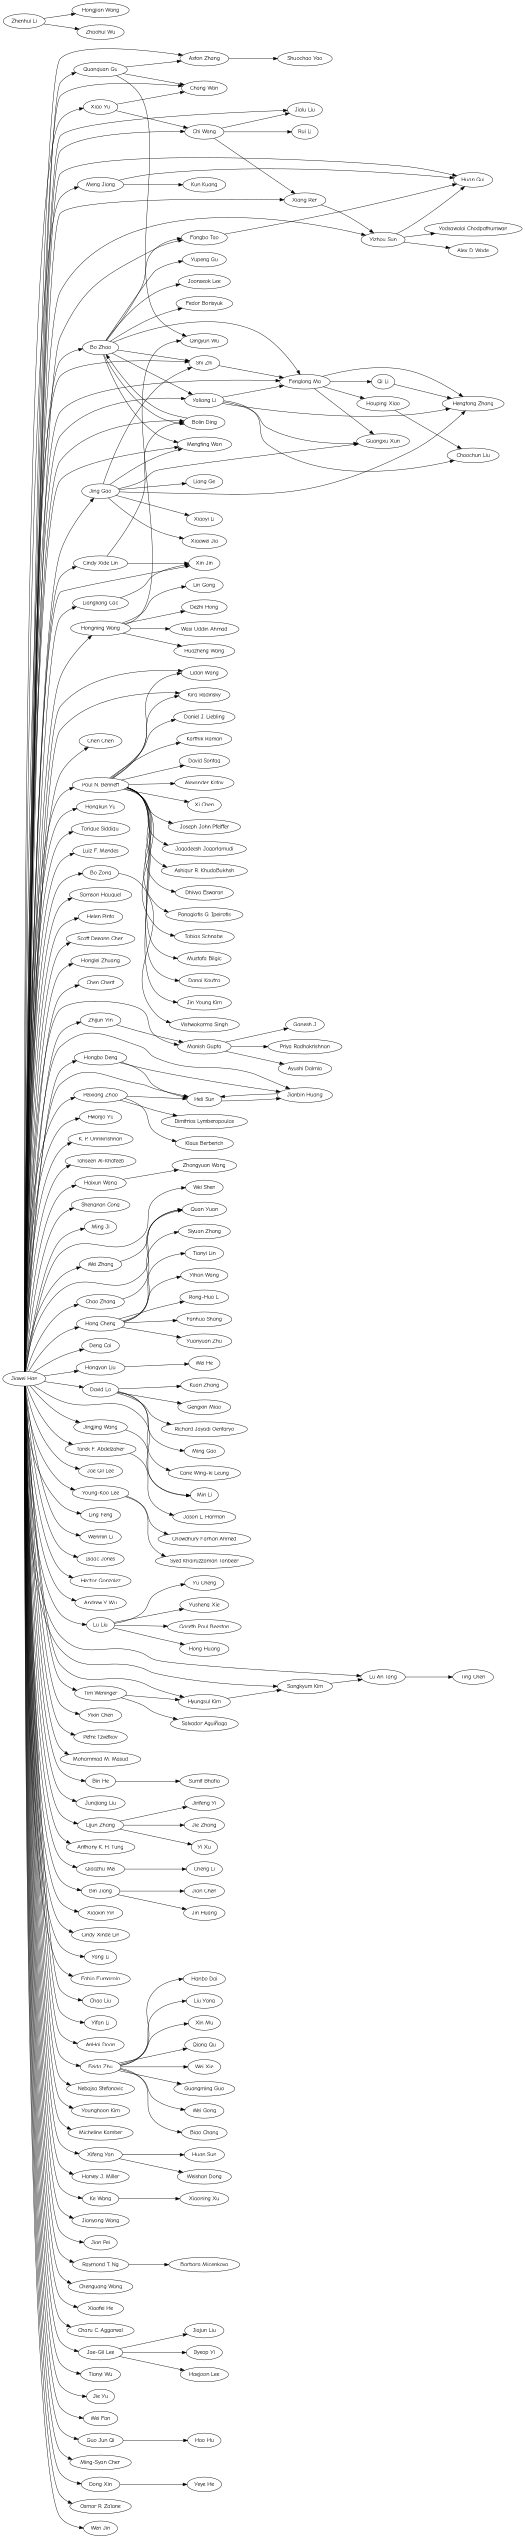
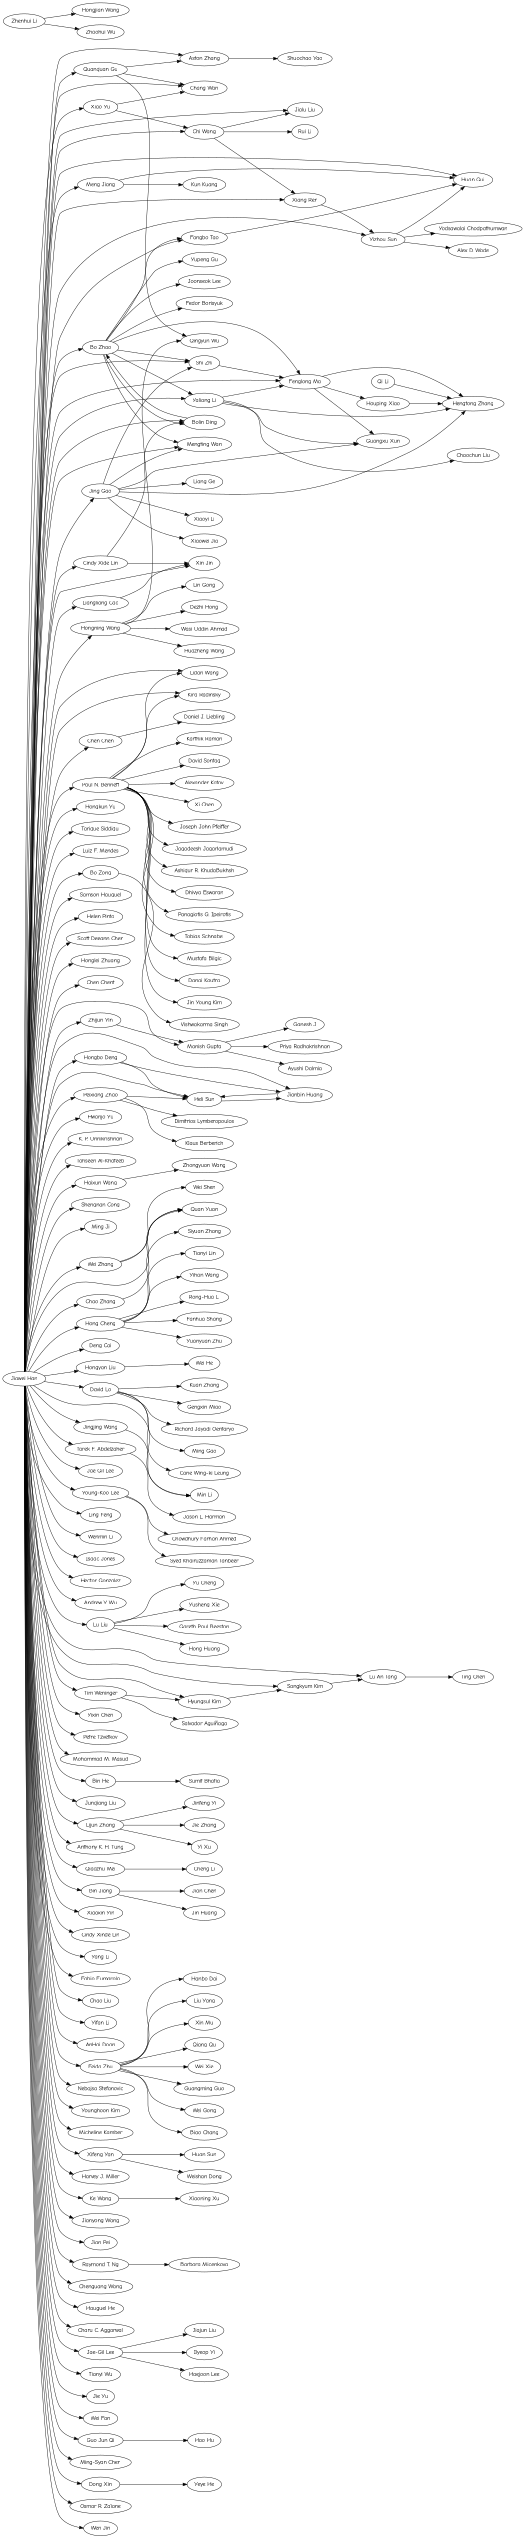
  strict digraph {
    fontname="Comic Neue"
    rankdir=LR
    node [fontname="Comic Neue"]
    edge [fontname="Comic Neue"]
    "Jiawei Han"
    "Quanquan Gu"
    "Bo Zhao"
    "Lidan Wang"
    "Hongkun Yu"
    "Tarique Siddiqui"
    "Chen Chen"
    "Luiz F. Mendes"
    "Shi Zhi"
    "Bo Zong"
    "Samson Hauguel"
    "Mengting Wan"
    "Helen Pinto"
    "Scott Deeann Chen"
    "Honglei Zhuang"
    "Chen Chent"
    "Manish Gupta"
    "Heli Sun"
    "Meng Jiang"
    "Hwanjo Yu"
    "Fenglong Ma"
    "K. P. Unnikrishnan"
    "Tahseen Al-Khateeb"
    "Yaliang Li"
    "Haixun Wang"
    "Shengnan Cong"
    "Ming Ji"
    "Wei Shen"
    "Hong Cheng"
    "Deng Cai"
    "Hongyan Liu"
    "David Lo"
    "Quan Yuan"
    "Aston Zhang"
    "Jingjing Wang"
    "Tarek F. Abdelzaher"
    "Huan Gui"
    "Jing Gao"
    "Jae Gil Lee"
    "Young-Koo Lee"
    "Chang Wan"
    "Ling Feng"
    "Min Li"
    "Wenmin Li"
    "Isaac Jones"
    "Peixiang Zhao"
    "Chao Zhang"
    "Hector Gonzalez"
    "Andrew Y. Wu"
    "Lu Liu"
    "Bolin Ding"
    "Tim Weninger"
    "Hongbo Deng"
    "Hyungsul Kim"
    "Yixin Chen"
    "Chi Wang"
    "Jialu Liu"
    "Cindy Xide Lin"
    "Wei Zhang"
    "Petre Tzvetkov"
    "Mohammad M. Masud"
    "Zhijun Yin"
    "Paul N. Bennett"
    "Bin He"
    "Junqiang Liu"
    "Lu An Tang"
    "Lijun Zhang"
    "Anthony K. H. Tung"
    "Qiaozhu Mei"
    "Bin Jiang"
    "Xiaoxin Yin"
    "Fangbo Tao"
    "Xin Jin"
    "Cindy Xinde Lin"
    "Jianbin Huang"
    "Yang Li"
    "Fabio Fumarola"
    "Chao Liu"
    "Yifan Li"
    "AnHai Doan"
    "Feida Zhu"
    "Yizhou Sun"
    "Nebojsa Stefanovic"
    "Younghoon Kim"
    "Xiao Yu"
    "Micheline Kamber"
    "Xifeng Yan"
    "Harvey J. Miller"
    "Ke Wang"
    "Jianyong Wang"
    "Jian Pei"
    "Raymond T. Ng"
    "Chenguang Wang"
    "Xiang Ren"
-   "Xiaofei He"
+   "Xiaofei He" [label="Hauguel He"]
    "Charu C. Aggarwal"
    "Hongning Wang"
    "Jae-Gil Lee"
    "Tianyi Wu"
    "Jie Yu"
    "Sangkyum Kim"
    "Wei Fan"
    "Guo Jun Qi"
    "Ming-Syan Chen"
    "Liangliang Cao"
    "Dong Xin"
    "Osmar R. Zaïane"
    "Wen Jin"
    "Kira Radinsky"
    "Qingyun Wu"
    "Fedor Borisyuk"
    "Yupeng Gu"
    "Joonseok Lee"
    "Vishwakarma Singh"
    "Zhenhui Li"
    "Hongjian Wang"
    "Zhaohui Wu"
    "Ganesh J"
    "Priya Radhakrishnan"
    "Ayushi Dalmia"
    "Kun Kuang"
    "Guangxu Xun"
    "Hengtong Zhang"
    "Qi Li"
    "Houping Xiao"
    "Chaochun Liu"
    "Zhongyuan Wang"
    "Siyuan Zhang"
    "Tianyi Lin"
    "Yihan Wang"
    "Rong-Hua Li"
    "Fanhua Shang"
    "Yuanyuan Zhu"
    "Wei He"
    "Cane Wing-ki Leung"
    "Kuan Zhang"
    "Gengxin Miao"
    "Richard Jayadi Oentaryo"
    "Ming Gao"
    "Shuochao Yao"
    "Jason L. Harman"
    "Xiaoyi Li"
    "Xiaowei Jia"
    "Liang Ge"
    "Chowdhury Farhan Ahmed"
    "Syed Khairuzzaman Tanbeer"
    "Dimitrios Lymberopoulos"
    "Klaus Berberich"
    "Yu Cheng"
    "Yusheng Xie"
    "Gareth Paul Beeston"
    "Hong Huang"
    "Salvador Aguiñaga"
    "Rui Li"
    "Karthik Raman"
    "David Sontag"
    "Alexander Kotov"
    "Xi Chen"
    "Daniel J. Liebling"
    "Joseph John Pfeiffer"
    "Jagadeesh Jagarlamudi"
    "Ashiqur R. KhudaBukhsh"
    "Dhivya Eswaran"
    "Panagiotis G. Ipeirotis"
    "Tobias Schnabel"
    "Mustafa Bilgic"
    "Danai Koutra"
    "Jin Young Kim"
    "Sumit Bhatia"
    "Ting Chen"
    "Jinfeng Yi"
    "Jie Zhang"
    "Yi Xu"
    "Cheng Li"
    "Jian Chen"
    "Jin Huang"
    "Hanbo Dai"
    "Liu Yang"
    "Xin Mu"
    "Qiang Qu"
    "Wei Xie"
    "Guangming Guo"
    "Wei Gong"
    "Biao Chang"
    "Yodsawalai Chodpathumwan"
    "Alex D. Wade"
    "Huan Sun"
    "Weishan Dong"
    "Xiaoning Xu"
    "Barbora Micenkova"
    "Lin Gong"
    "Dezhi Hong"
    "Wasi Uddin Ahmad"
    "Huazheng Wang"
    "Jiajun Liu"
    "Ilyeop Yi"
    "Haejoon Lee"
    "Hao Hu"
    "Yeye He"
    "Jiawei Han" -> "Quanquan Gu"
    "Jiawei Han" -> "Bo Zhao"
    "Jiawei Han" -> "Lidan Wang"
    "Jiawei Han" -> "Hongkun Yu"
    "Jiawei Han" -> "Tarique Siddiqui"
    "Jiawei Han" -> "Chen Chen"
    "Jiawei Han" -> "Luiz F. Mendes"
    "Jiawei Han" -> "Shi Zhi"
    "Jiawei Han" -> "Bo Zong"
    "Jiawei Han" -> "Samson Hauguel"
    "Jiawei Han" -> "Mengting Wan"
    "Jiawei Han" -> "Helen Pinto"
    "Jiawei Han" -> "Scott Deeann Chen"
    "Jiawei Han" -> "Honglei Zhuang"
    "Jiawei Han" -> "Chen Chent"
    "Jiawei Han" -> "Manish Gupta"
    "Jiawei Han" -> "Heli Sun"
    "Jiawei Han" -> "Meng Jiang"
    "Jiawei Han" -> "Hwanjo Yu"
    "Jiawei Han" -> "Fenglong Ma"
    "Jiawei Han" -> "K. P. Unnikrishnan"
    "Jiawei Han" -> "Tahseen Al-Khateeb"
    "Jiawei Han" -> "Yaliang Li"
    "Jiawei Han" -> "Haixun Wang"
    "Jiawei Han" -> "Shengnan Cong"
    "Jiawei Han" -> "Ming Ji"
-   "Jiawei Han" -> "Wei Shen"
+   "Wei Zhang" -> "Wei Shen"
    "Jiawei Han" -> "Hong Cheng"
    "Jiawei Han" -> "Deng Cai"
    "Jiawei Han" -> "Hongyan Liu"
    "Jiawei Han" -> "David Lo"
    "Jiawei Han" -> "Quan Yuan"
    "Jiawei Han" -> "Aston Zhang"
    "Jiawei Han" -> "Jingjing Wang"
    "Jiawei Han" -> "Tarek F. Abdelzaher"
    "Jiawei Han" -> "Huan Gui"
    "Jiawei Han" -> "Jing Gao"
    "Jiawei Han" -> "Jae Gil Lee"
    "Jiawei Han" -> "Young-Koo Lee"
    "Jiawei Han" -> "Chang Wan"
    "Jiawei Han" -> "Ling Feng"
    "Jiawei Han" -> "Min Li"
    "Jiawei Han" -> "Wenmin Li"
    "Jiawei Han" -> "Isaac Jones"
    "Jiawei Han" -> "Peixiang Zhao"
    "Jiawei Han" -> "Chao Zhang"
    "Jiawei Han" -> "Hector Gonzalez"
    "Jiawei Han" -> "Andrew Y. Wu"
    "Jiawei Han" -> "Lu Liu"
    "Jiawei Han" -> "Bolin Ding"
    "Jiawei Han" -> "Tim Weninger"
    "Jiawei Han" -> "Hongbo Deng"
    "Jiawei Han" -> "Hyungsul Kim"
    "Jiawei Han" -> "Yixin Chen"
    "Jiawei Han" -> "Chi Wang"
    "Jiawei Han" -> "Jialu Liu"
    "Jiawei Han" -> "Cindy Xide Lin"
    "Jiawei Han" -> "Wei Zhang"
    "Jiawei Han" -> "Petre Tzvetkov"
    "Jiawei Han" -> "Mohammad M. Masud"
    "Jiawei Han" -> "Zhijun Yin"
    "Jiawei Han" -> "Paul N. Bennett"
    "Jiawei Han" -> "Bin He"
    "Jiawei Han" -> "Junqiang Liu"
    "Jiawei Han" -> "Lu An Tang"
    "Jiawei Han" -> "Lijun Zhang"
    "Jiawei Han" -> "Anthony K. H. Tung"
    "Jiawei Han" -> "Qiaozhu Mei"
    "Jiawei Han" -> "Bin Jiang"
    "Jiawei Han" -> "Xiaoxin Yin"
    "Jiawei Han" -> "Fangbo Tao"
    "Jiawei Han" -> "Xin Jin"
    "Jiawei Han" -> "Cindy Xinde Lin"
    "Jiawei Han" -> "Jianbin Huang"
    "Jiawei Han" -> "Yang Li"
    "Jiawei Han" -> "Fabio Fumarola"
    "Jiawei Han" -> "Chao Liu"
    "Jiawei Han" -> "Yifan Li"
    "Jiawei Han" -> "AnHai Doan"
    "Jiawei Han" -> "Feida Zhu"
    "Jiawei Han" -> "Yizhou Sun"
    "Jiawei Han" -> "Nebojsa Stefanovic"
    "Jiawei Han" -> "Younghoon Kim"
    "Jiawei Han" -> "Xiao Yu"
    "Jiawei Han" -> "Micheline Kamber"
    "Jiawei Han" -> "Xifeng Yan"
    "Jiawei Han" -> "Harvey J. Miller"
    "Jiawei Han" -> "Ke Wang"
    "Jiawei Han" -> "Jianyong Wang"
    "Jiawei Han" -> "Jian Pei"
    "Jiawei Han" -> "Raymond T. Ng"
    "Jiawei Han" -> "Chenguang Wang"
    "Jiawei Han" -> "Xiang Ren"
    "Jiawei Han" -> "Xiaofei He"
    "Jiawei Han" -> "Charu C. Aggarwal"
    "Jiawei Han" -> "Hongning Wang"
    "Jiawei Han" -> "Jae-Gil Lee"
    "Jiawei Han" -> "Tianyi Wu"
    "Jiawei Han" -> "Jie Yu"
    "Jiawei Han" -> "Sangkyum Kim"
    "Jiawei Han" -> "Wei Fan"
    "Jiawei Han" -> "Guo Jun Qi"
    "Jiawei Han" -> "Ming-Syan Chen"
    "Jiawei Han" -> "Liangliang Cao"
    "Jiawei Han" -> "Dong Xin"
    "Jiawei Han" -> "Osmar R. Zaïane"
    "Jiawei Han" -> "Wen Jin"
    "Jiawei Han" -> "Kira Radinsky"
    "Quanquan Gu" -> "Aston Zhang"
    "Quanquan Gu" -> "Chang Wan"
    "Quanquan Gu" -> "Qingyun Wu"
    "Bo Zhao" -> "Shi Zhi"
    "Bo Zhao" -> "Mengting Wan"
    "Bo Zhao" -> "Fenglong Ma"
    "Bo Zhao" -> "Yaliang Li"
    "Bo Zhao" -> "Bolin Ding"
    "Bo Zhao" -> "Fangbo Tao"
    "Bo Zhao" -> "Fedor Borisyuk"
    "Bo Zhao" -> "Yupeng Gu"
    "Bo Zhao" -> "Joonseok Lee"
    "Shi Zhi" -> "Fenglong Ma"
    "Bo Zong" -> "Vishwakarma Singh"
    "Manish Gupta" -> "Ganesh J"
    "Manish Gupta" -> "Priya Radhakrishnan"
    "Manish Gupta" -> "Ayushi Dalmia"
    "Heli Sun" -> "Jianbin Huang"
    "Meng Jiang" -> "Huan Gui"
    "Meng Jiang" -> "Kun Kuang"
    "Fenglong Ma" -> "Guangxu Xun"
    "Fenglong Ma" -> "Hengtong Zhang"
-   "Fenglong Ma" -> "Qi Li"
    "Fenglong Ma" -> "Houping Xiao"
    "Yaliang Li" -> "Fenglong Ma"
    "Yaliang Li" -> "Guangxu Xun"
    "Yaliang Li" -> "Hengtong Zhang"
    "Yaliang Li" -> "Chaochun Liu"
    "Haixun Wang" -> "Zhongyuan Wang"
    "Hong Cheng" -> "Siyuan Zhang"
    "Hong Cheng" -> "Tianyi Lin"
    "Hong Cheng" -> "Yihan Wang"
    "Hong Cheng" -> "Rong-Hua Li"
    "Hong Cheng" -> "Fanhua Shang"
    "Hong Cheng" -> "Yuanyuan Zhu"
    "Hongyan Liu" -> "Wei He"
    "David Lo" -> "Cane Wing-ki Leung"
    "David Lo" -> "Kuan Zhang"
    "David Lo" -> "Gengxin Miao"
    "David Lo" -> "Richard Jayadi Oentaryo"
    "David Lo" -> "Ming Gao"
    "Aston Zhang" -> "Shuochao Yao"
    "Jingjing Wang" -> "Min Li"
    "Tarek F. Abdelzaher" -> "Jason L. Harman"
    "Jing Gao" -> "Shi Zhi"
    "Jing Gao" -> "Mengting Wan"
    "Jing Gao" -> "Guangxu Xun"
    "Jing Gao" -> "Hengtong Zhang"
    "Jing Gao" -> "Xiaoyi Li"
    "Jing Gao" -> "Xiaowei Jia"
    "Jing Gao" -> "Liang Ge"
    "Young-Koo Lee" -> "Chowdhury Farhan Ahmed"
    "Young-Koo Lee" -> "Syed Khairuzzaman Tanbeer"
    "Peixiang Zhao" -> "Heli Sun"
    "Peixiang Zhao" -> "Dimitrios Lymberopoulos"
    "Peixiang Zhao" -> "Klaus Berberich"
    "Chao Zhang" -> "Quan Yuan"
    "Lu Liu" -> "Yu Cheng"
    "Lu Liu" -> "Yusheng Xie"
    "Lu Liu" -> "Gareth Paul Beeston"
    "Lu Liu" -> "Hong Huang"
    "Bolin Ding" -> "Bo Zhao"
    "Tim Weninger" -> "Hyungsul Kim"
    "Tim Weninger" -> "Salvador Aguiñaga"
    "Hongbo Deng" -> "Heli Sun"
    "Hongbo Deng" -> "Jianbin Huang"
    "Hyungsul Kim" -> "Sangkyum Kim"
    "Chi Wang" -> "Jialu Liu"
    "Chi Wang" -> "Xiang Ren"
    "Chi Wang" -> "Rui Li"
    "Cindy Xide Lin" -> "Bolin Ding"
    "Cindy Xide Lin" -> "Xin Jin"
    "Wei Zhang" -> "Quan Yuan"
    "Zhijun Yin" -> "Manish Gupta"
    "Paul N. Bennett" -> "Lidan Wang"
    "Paul N. Bennett" -> "Kira Radinsky"
    "Paul N. Bennett" -> "Karthik Raman"
    "Paul N. Bennett" -> "David Sontag"
    "Paul N. Bennett" -> "Alexander Kotov"
    "Paul N. Bennett" -> "Xi Chen"
-   "Paul N. Bennett" -> "Daniel J. Liebling"
+   "Chen Chen" -> "Daniel J. Liebling"
    "Paul N. Bennett" -> "Joseph John Pfeiffer"
    "Paul N. Bennett" -> "Jagadeesh Jagarlamudi"
    "Paul N. Bennett" -> "Ashiqur R. KhudaBukhsh"
    "Paul N. Bennett" -> "Dhivya Eswaran"
    "Paul N. Bennett" -> "Panagiotis G. Ipeirotis"
    "Paul N. Bennett" -> "Tobias Schnabel"
    "Paul N. Bennett" -> "Mustafa Bilgic"
    "Paul N. Bennett" -> "Danai Koutra"
    "Paul N. Bennett" -> "Jin Young Kim"
    "Bin He" -> "Sumit Bhatia"
    "Lu An Tang" -> "Ting Chen"
    "Lijun Zhang" -> "Jinfeng Yi"
    "Lijun Zhang" -> "Jie Zhang"
    "Lijun Zhang" -> "Yi Xu"
    "Qiaozhu Mei" -> "Cheng Li"
    "Bin Jiang" -> "Jian Chen"
    "Bin Jiang" -> "Jin Huang"
    "Fangbo Tao" -> "Huan Gui"
    "Jianbin Huang" -> "Heli Sun"
    "Feida Zhu" -> "Hanbo Dai"
    "Feida Zhu" -> "Liu Yang"
    "Feida Zhu" -> "Xin Mu"
    "Feida Zhu" -> "Qiang Qu"
    "Feida Zhu" -> "Wei Xie"
    "Feida Zhu" -> "Guangming Guo"
    "Feida Zhu" -> "Wei Gong"
    "Feida Zhu" -> "Biao Chang"
    "Yizhou Sun" -> "Huan Gui"
    "Yizhou Sun" -> "Yodsawalai Chodpathumwan"
    "Yizhou Sun" -> "Alex D. Wade"
    "Xiao Yu" -> "Chang Wan"
    "Xiao Yu" -> "Chi Wang"
    "Xifeng Yan" -> "Huan Sun"
    "Xifeng Yan" -> "Weishan Dong"
    "Ke Wang" -> "Xiaoning Xu"
    "Raymond T. Ng" -> "Barbora Micenkova"
    "Xiang Ren" -> "Yizhou Sun"
    "Hongning Wang" -> "Qingyun Wu"
    "Hongning Wang" -> "Lin Gong"
    "Hongning Wang" -> "Dezhi Hong"
    "Hongning Wang" -> "Wasi Uddin Ahmad"
    "Hongning Wang" -> "Huazheng Wang"
    "Jae-Gil Lee" -> "Jiajun Liu"
    "Jae-Gil Lee" -> "Ilyeop Yi"
    "Jae-Gil Lee" -> "Haejoon Lee"
    "Sangkyum Kim" -> "Lu An Tang"
    "Guo Jun Qi" -> "Hao Hu"
    "Liangliang Cao" -> "Xin Jin"
    "Dong Xin" -> "Yeye He"
    "Zhenhui Li" -> "Hongjian Wang"
    "Zhenhui Li" -> "Zhaohui Wu"
    "Qi Li" -> "Hengtong Zhang"
-   "Houping Xiao" -> "Chaochun Liu"
+   "Houping Xiao" -> "Hengtong Zhang"
  }
